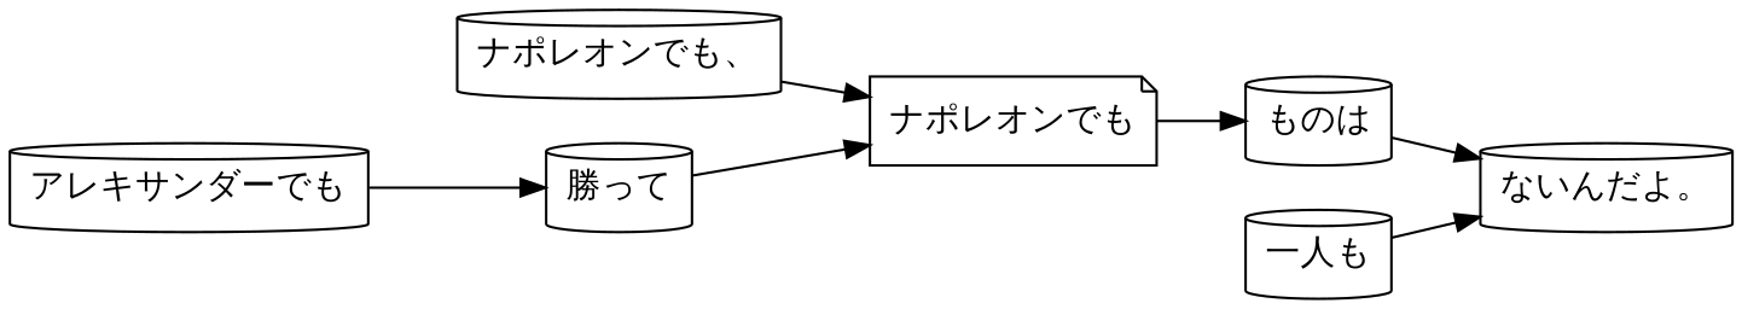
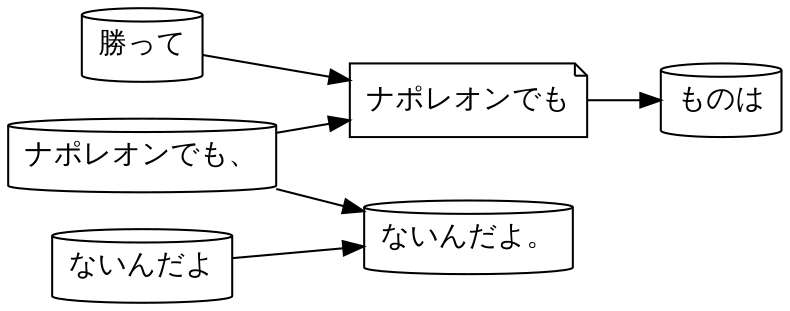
  digraph {
    fontname="Fira Sans"
    rankdir=LR
    node [fontname="Fira Sans" shape=cylinder]
    edge [fontname="Fira Sans"]
    n1 [label="ナポレオンでも、"]
    n2 [label="ナポレオンでも" shape=note]
    n3 [label="ものは"]
-   n4 [label="アレキサンダーでも"]
    n5 [label="勝って"]
    n6 [label="ないんだよ。"]
-   n7 [label="一人も"]
+   n7 [label="ないんだよ"]
    n1 -> n2
    n2 -> n3
-   n3 -> n6
-   n4 -> n5
+   n1 -> n6
    n5 -> n2
    n7 -> n6
  }
